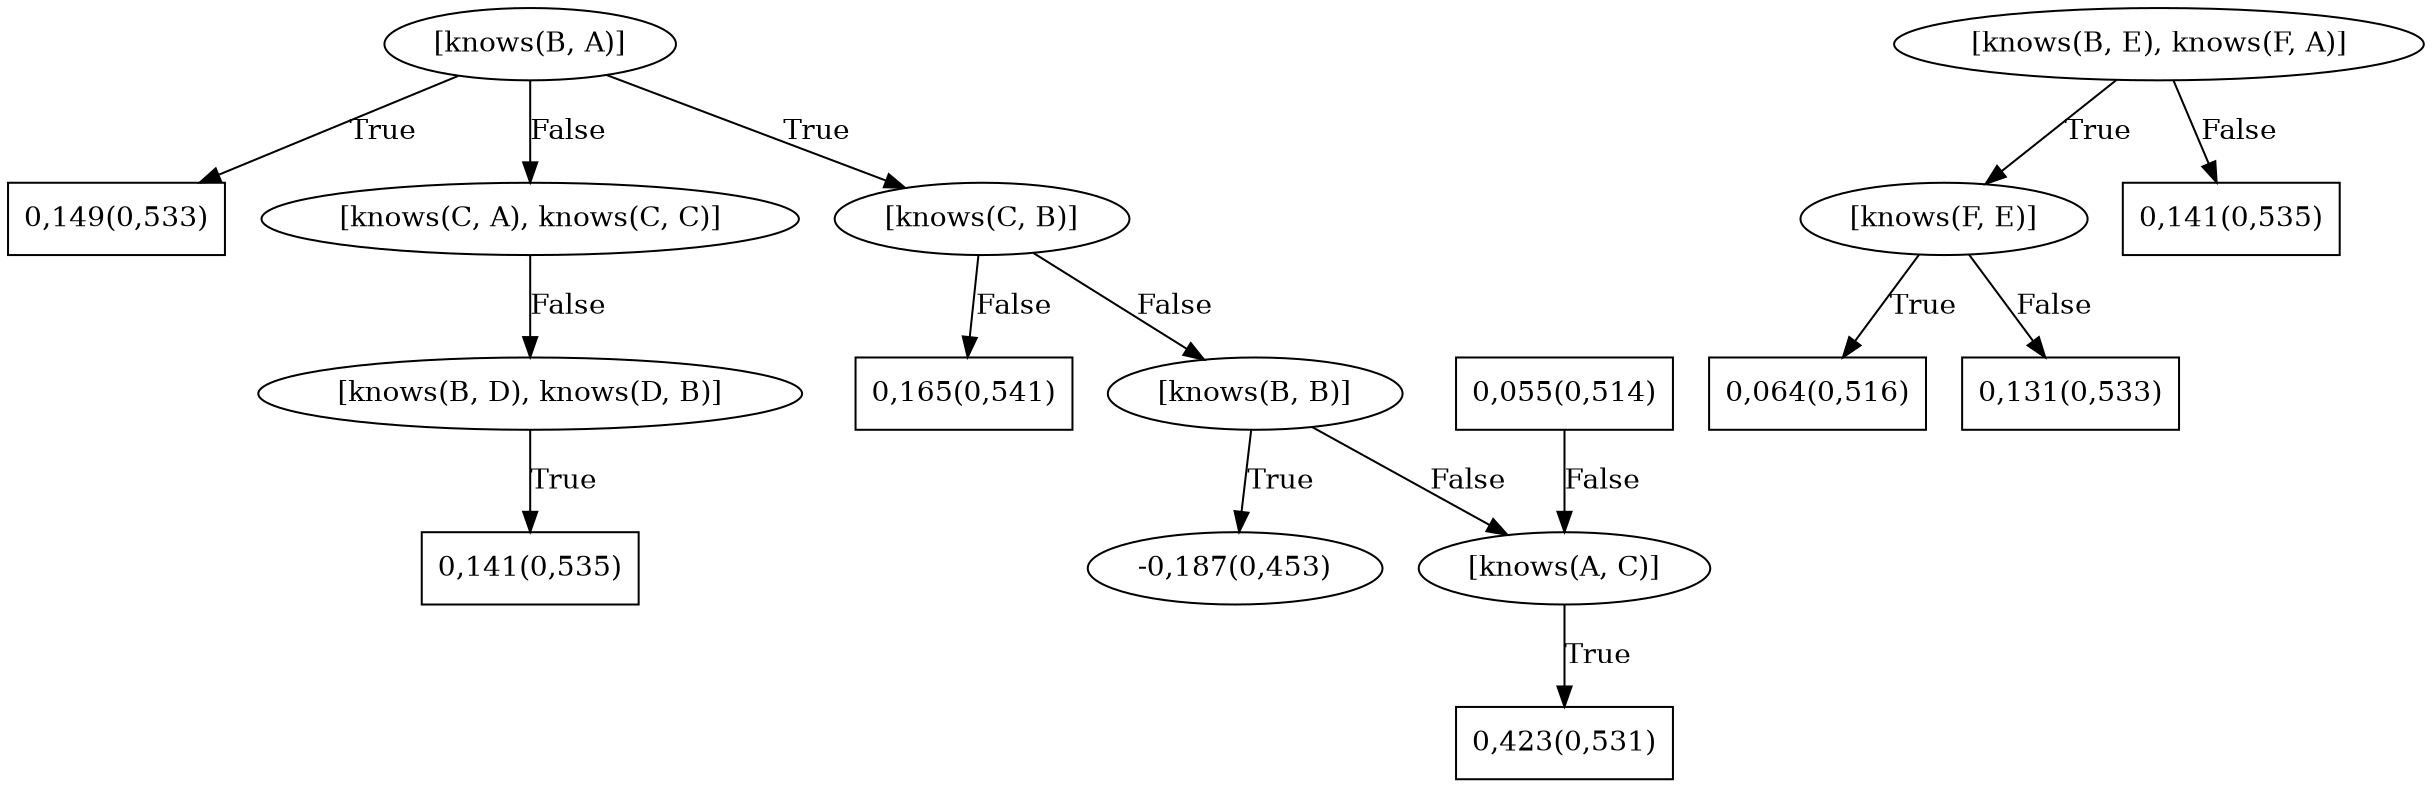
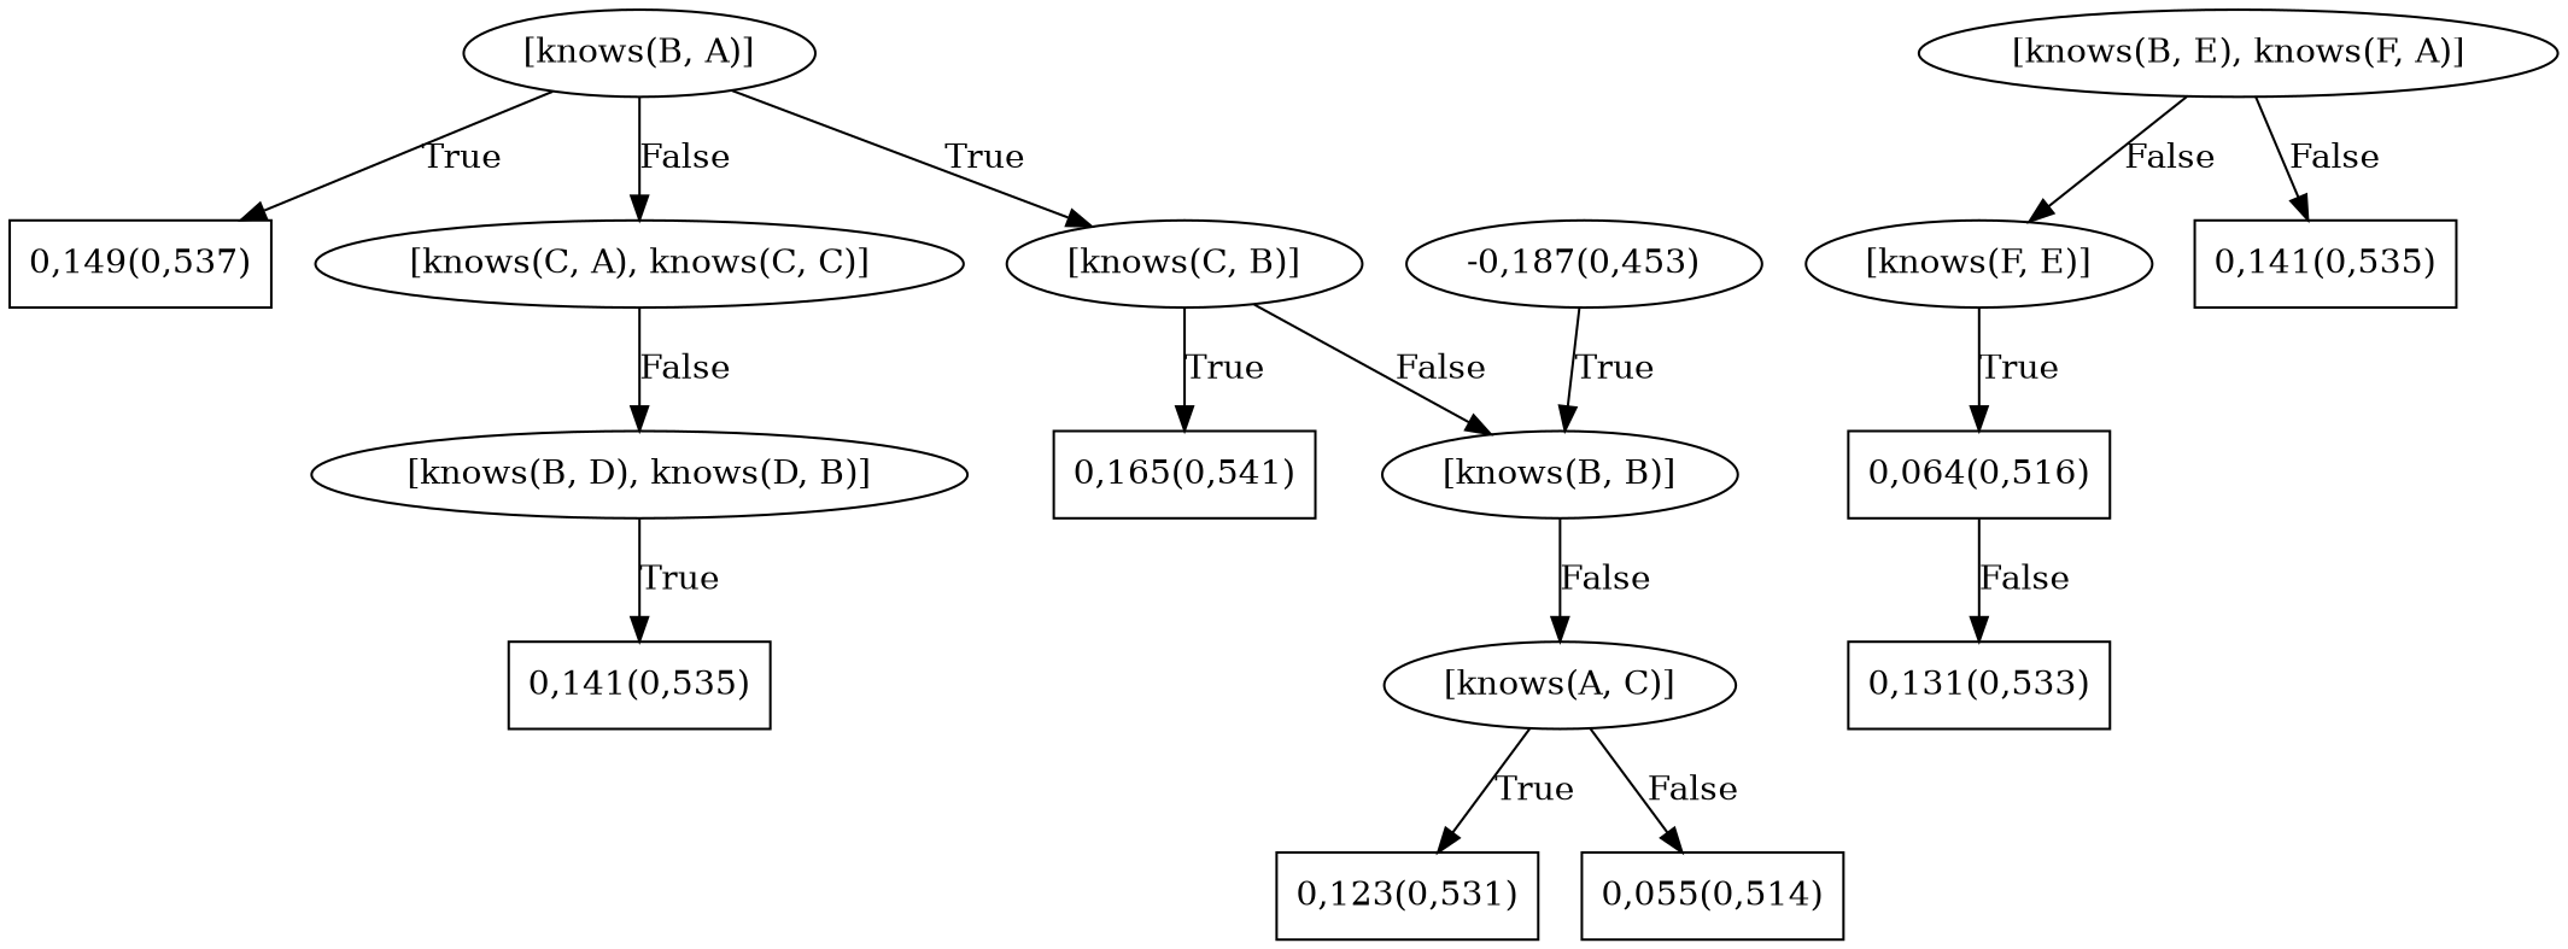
  digraph {
    n1 [label="[knows(B, A)]"]
-   n2 [label="0,149(0,533)" shape=box]
+   n2 [label="0,149(0,537)" shape=box]
    n3 [label="[knows(C, A), knows(C, C)]"]
    n4 [label="[knows(C, B)]"]
    n5 [label="[knows(B, D), knows(D, B)]"]
    n6 [label="0,165(0,541)" shape=box]
    n7 [label="[knows(B, B)]"]
    n8 [label="0,141(0,535)" shape=box]
    n9 [label="-0,187(0,453)" shape=ellipse]
    n10 [label="[knows(A, C)]"]
    n11 [label="[knows(B, E), knows(F, A)]"]
    n12 [label="[knows(F, E)]"]
    n13 [label="0,141(0,535)" shape=box]
-   n14 [label="0,423(0,531)" shape=box]
+   n14 [label="0,123(0,531)" shape=box]
    n15 [label="0,055(0,514)" shape=box]
    n16 [label="0,064(0,516)" shape=box]
    n17 [label="0,131(0,533)" shape=box]
    n1 -> n2 [label=True]
    n1 -> n3 [label=False]
    n1 -> n4 [label=True]
    n3 -> n5 [label=False]
-   n4 -> n6 [label=False]
+   n4 -> n6 [label=True]
    n4 -> n7 [label=False]
    n5 -> n8 [label=True]
-   n7 -> n9 [label=True]
+   n9 -> n7 [label=True]
    n7 -> n10 [label=False]
    n10 -> n14 [label=True]
-   n15 -> n10 [label=False]
-   n11 -> n12 [label=True]
+   n10 -> n15 [label=False]
+   n11 -> n12 [label=False]
    n11 -> n13 [label=False]
    n12 -> n16 [label=True]
-   n12 -> n17 [label=False]
+   n16 -> n17 [label=False]
  }
